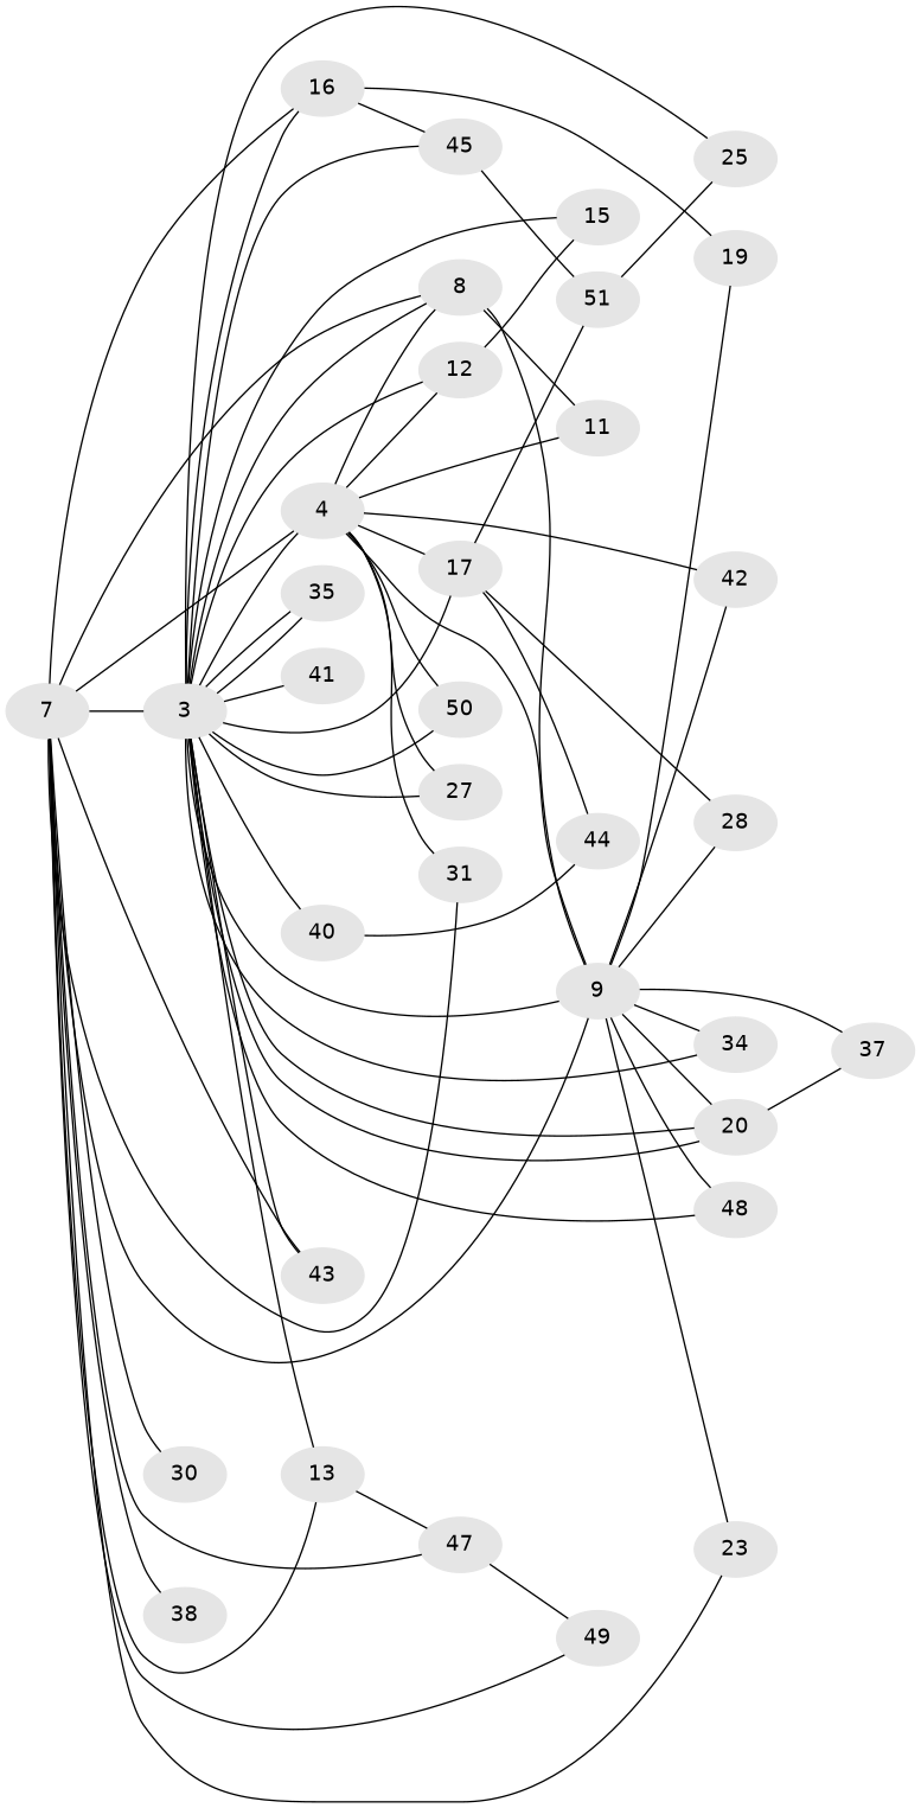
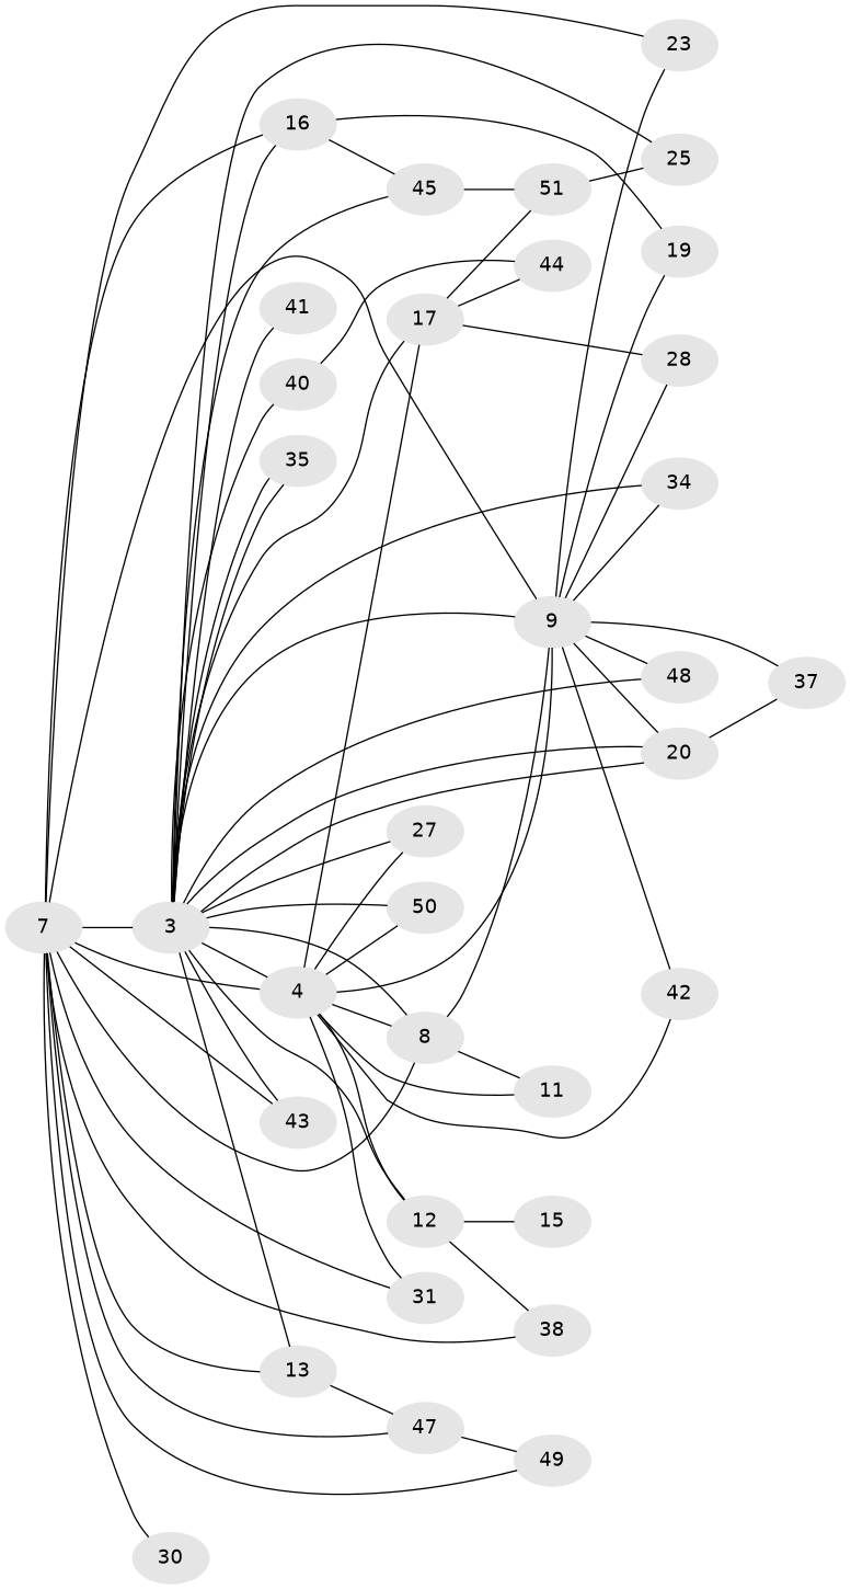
  graph {
    fontname="DejaVu Sans"
    rankdir=LR
    node [color=gray90 fontname="DejaVu Sans" style=filled]
    edge [fontname="DejaVu Sans"]
    n1 [label=7 super="+2"]
    3 [super="+5+18+39+7+33+26"]
    4 [super="+24"]
    8 [super="+22+46"]
    9 [super="+36"]
    13
    16
    23
    30
    31
    38
    43
    47
    49
    12
    15
    17
    20 [super="+21"]
    25
    27
    34
    35
    40
    41
    45
    48
    50
    11 [super="+32"]
    42
    19
    28
    37
    44
    51
    n1 -- 3 [weight=14]
    n1 -- 4 [weight=3]
    n1 -- 8 [weight=4]
    n1 -- 9 [weight=3]
    n1 -- 13
    n1 -- 16
    n1 -- 23
    n1 -- 30 [weight=2]
    n1 -- 31
    n1 -- 38
    n1 -- 43
    n1 -- 47
    n1 -- 49
    3 -- 4 [weight=5]
    3 -- 8 [weight=6]
    3 -- 9 [weight=6]
    3 -- 13
    3 -- 16
    3 -- 43
    3 -- 12
-   3 -- 15 [weight=2]
    3 -- 17
    3 -- 20
    3 -- 20
    3 -- 25
    3 -- 27
    3 -- 34
    3 -- 35
    3 -- 35
    3 -- 40 [weight=2]
    3 -- 41 [weight=2]
    3 -- 45
    3 -- 48
    3 -- 50
    4 -- 8
    4 -- 9
    4 -- 31
    4 -- 12
    4 -- 17
    4 -- 27
    4 -- 50
    4 -- 11 [weight=2]
    4 -- 42
    8 -- 9
    8 -- 11
    9 -- 23
    9 -- 20
    9 -- 34
    9 -- 48
    9 -- 42
    9 -- 19
    9 -- 28
    9 -- 37
    13 -- 47
    16 -- 45
    16 -- 19
    47 -- 49
+   12 -- 38
    12 -- 15
    17 -- 28
    17 -- 44
    17 -- 51
    20 -- 37
    40 -- 44
    45 -- 51
    51 -- 25
  }
